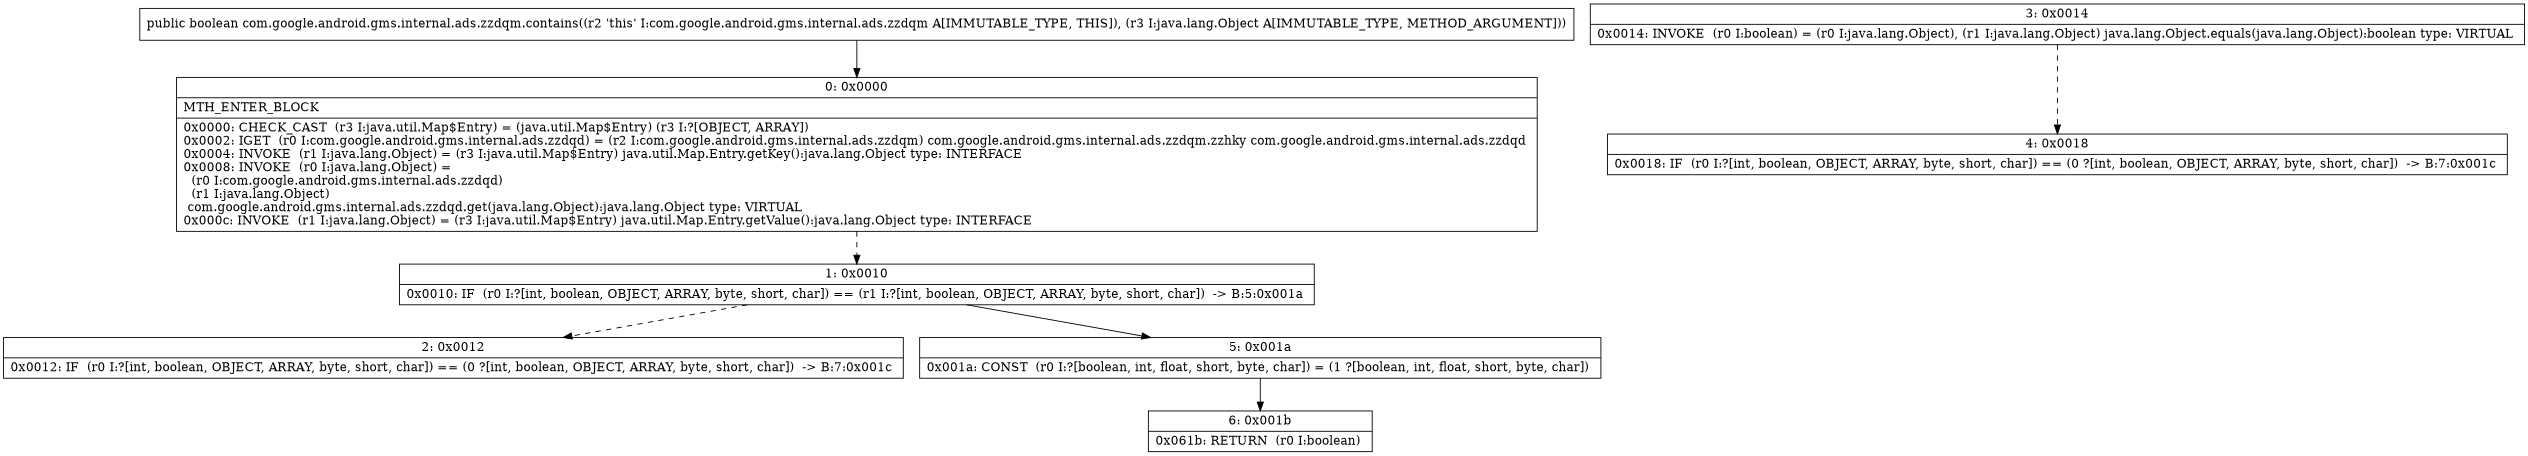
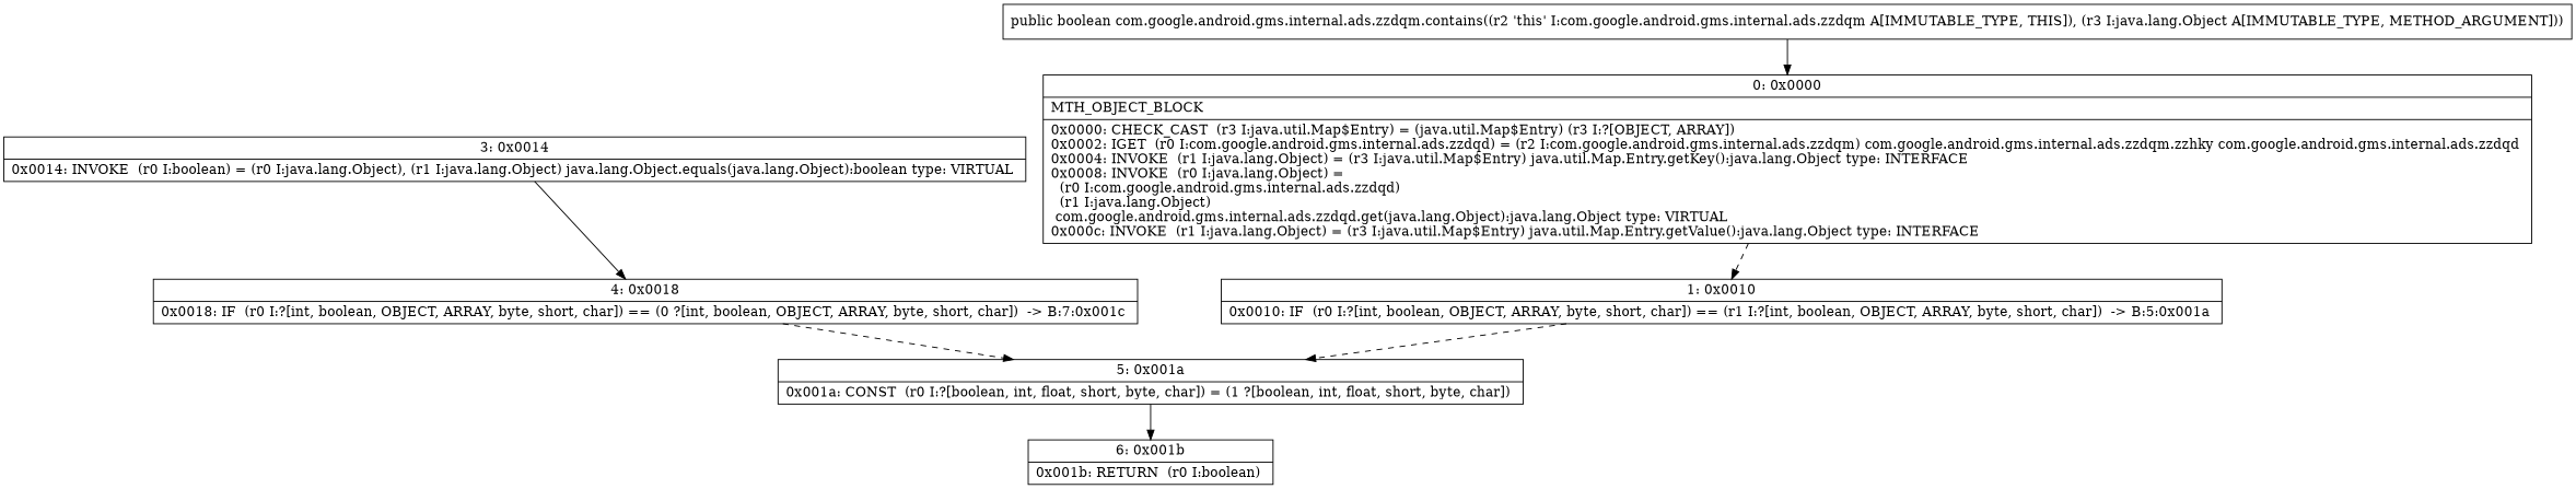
  digraph {
    node [shape=record]
-   n1 [label="{0\:\ 0x0000|MTH_ENTER_BLOCK\l|0x0000: CHECK_CAST  (r3 I:java.util.Map$Entry) = (java.util.Map$Entry) (r3 I:?[OBJECT, ARRAY]) \l0x0002: IGET  (r0 I:com.google.android.gms.internal.ads.zzdqd) = (r2 I:com.google.android.gms.internal.ads.zzdqm) com.google.android.gms.internal.ads.zzdqm.zzhky com.google.android.gms.internal.ads.zzdqd \l0x0004: INVOKE  (r1 I:java.lang.Object) = (r3 I:java.util.Map$Entry) java.util.Map.Entry.getKey():java.lang.Object type: INTERFACE \l0x0008: INVOKE  (r0 I:java.lang.Object) = \l  (r0 I:com.google.android.gms.internal.ads.zzdqd)\l  (r1 I:java.lang.Object)\l com.google.android.gms.internal.ads.zzdqd.get(java.lang.Object):java.lang.Object type: VIRTUAL \l0x000c: INVOKE  (r1 I:java.lang.Object) = (r3 I:java.util.Map$Entry) java.util.Map.Entry.getValue():java.lang.Object type: INTERFACE \l}"]
+   n1 [label="{0\:\ 0x0000|MTH_OBJECT_BLOCK\l|0x0000: CHECK_CAST  (r3 I:java.util.Map$Entry) = (java.util.Map$Entry) (r3 I:?[OBJECT, ARRAY]) \l0x0002: IGET  (r0 I:com.google.android.gms.internal.ads.zzdqd) = (r2 I:com.google.android.gms.internal.ads.zzdqm) com.google.android.gms.internal.ads.zzdqm.zzhky com.google.android.gms.internal.ads.zzdqd \l0x0004: INVOKE  (r1 I:java.lang.Object) = (r3 I:java.util.Map$Entry) java.util.Map.Entry.getKey():java.lang.Object type: INTERFACE \l0x0008: INVOKE  (r0 I:java.lang.Object) = \l  (r0 I:com.google.android.gms.internal.ads.zzdqd)\l  (r1 I:java.lang.Object)\l com.google.android.gms.internal.ads.zzdqd.get(java.lang.Object):java.lang.Object type: VIRTUAL \l0x000c: INVOKE  (r1 I:java.lang.Object) = (r3 I:java.util.Map$Entry) java.util.Map.Entry.getValue():java.lang.Object type: INTERFACE \l}"]
    n2 [label="{1\:\ 0x0010|0x0010: IF  (r0 I:?[int, boolean, OBJECT, ARRAY, byte, short, char]) == (r1 I:?[int, boolean, OBJECT, ARRAY, byte, short, char])  \-\> B:5:0x001a \l}"]
-   n3 [label="{2\:\ 0x0012|0x0012: IF  (r0 I:?[int, boolean, OBJECT, ARRAY, byte, short, char]) == (0 ?[int, boolean, OBJECT, ARRAY, byte, short, char])  \-\> B:7:0x001c \l}"]
    n4 [label="{5\:\ 0x001a|0x001a: CONST  (r0 I:?[boolean, int, float, short, byte, char]) = (1 ?[boolean, int, float, short, byte, char]) \l}"]
-   n5 [label="{6\:\ 0x001b|0x061b: RETURN  (r0 I:boolean) \l}"]
+   n5 [label="{6\:\ 0x001b|0x001b: RETURN  (r0 I:boolean) \l}"]
    n6 [label="{3\:\ 0x0014|0x0014: INVOKE  (r0 I:boolean) = (r0 I:java.lang.Object), (r1 I:java.lang.Object) java.lang.Object.equals(java.lang.Object):boolean type: VIRTUAL \l}"]
    n7 [label="{4\:\ 0x0018|0x0018: IF  (r0 I:?[int, boolean, OBJECT, ARRAY, byte, short, char]) == (0 ?[int, boolean, OBJECT, ARRAY, byte, short, char])  \-\> B:7:0x001c \l}"]
    n8 [label="{public boolean com.google.android.gms.internal.ads.zzdqm.contains((r2 'this' I:com.google.android.gms.internal.ads.zzdqm A[IMMUTABLE_TYPE, THIS]), (r3 I:java.lang.Object A[IMMUTABLE_TYPE, METHOD_ARGUMENT])) }"]
    n1 -> n2 [style=dashed]
-   n2 -> n3 [style=dashed]
-   n2 -> n4
+   n2 -> n4 [style=dashed]
    n4 -> n5
-   n6 -> n7 [style=dashed]
+   n6 -> n7
+   n7 -> n4 [style=dashed]
    n8 -> n1
  }
